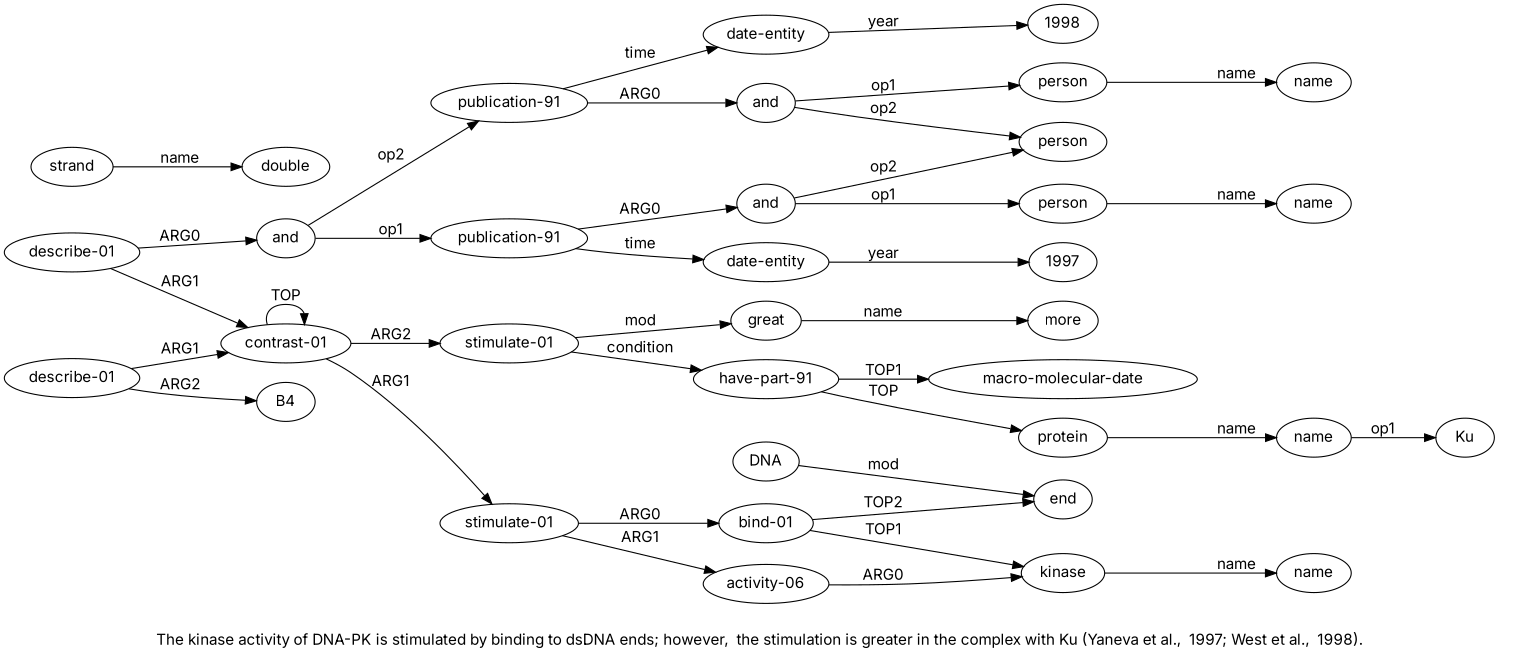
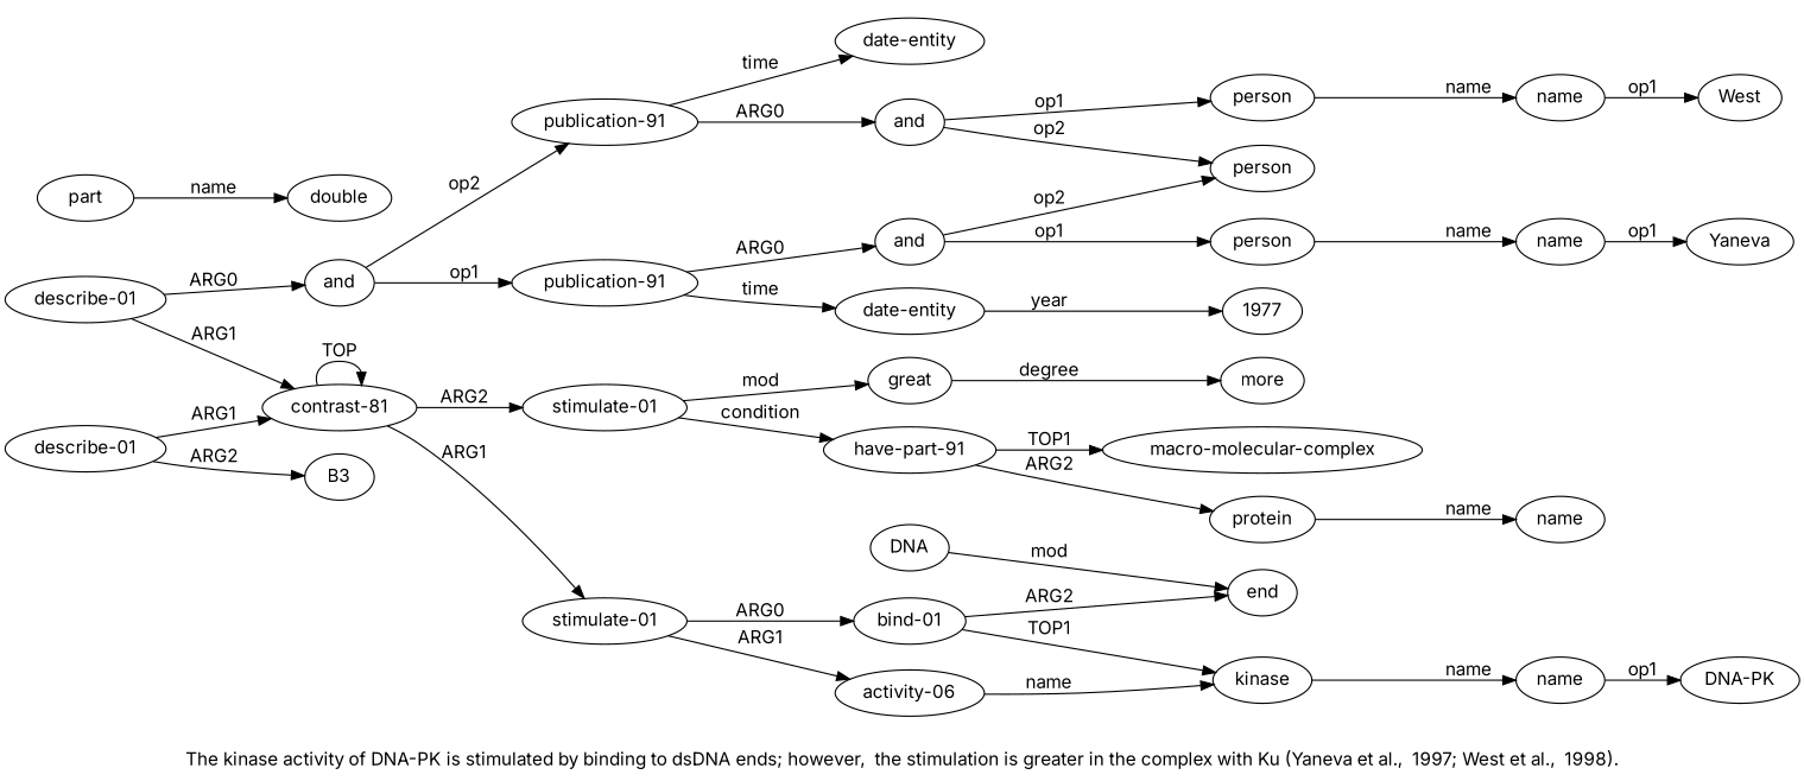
  digraph {
    fontname=Inter
    label="The kinase activity of DNA-PK is stimulated by binding to dsDNA ends; however,  the stimulation is greater in the complex with Ku (Yaneva et al.,  1997; West et al.,  1998)."
    rankdir=LR
    node [color=black fontname=Inter gold_ind=-1 gold_label=name test_ind=-1 test_label=name]
    edge [color=black fontname=Inter gold_label=op1 test_label=op1]
    n1 [gold_ind=20 gold_label=and label=and test_ind=20 test_label=and]
    n2 [gold_ind=21 gold_label=person label=person test_ind=21 test_label=person]
    n3 [gold_ind=23 gold_label=person label=person test_ind=23 test_label=person]
    n4 [gold_ind=22 label=name test_ind=22]
+   n5 [gold_label=Yaneva label=Yaneva test_label=Yaneva]
    n6 [gold_ind=25 gold_label="date-entity" label="date-entity" test_ind=25 test_label="date-entity"]
-   n7 [gold_label=1997 label=1997 test_label=1997]
+   n7 [gold_label=1997 label=1977 test_label=1997]
    n8 [gold_ind=26 gold_label="publication-91" label="publication-91" test_ind=26 test_label="publication-91"]
    n9 [gold_ind=27 gold_label=and label=and test_ind=27 test_label=and]
    n10 [gold_ind=30 gold_label="date-entity" label="date-entity" test_ind=30 test_label="date-entity"]
    n11 [gold_ind=28 gold_label=person label=person test_ind=28 test_label=person]
-   n12 [gold_label=1998 label=1998 test_label=1998]
    n13 [gold_ind=29 label=name test_ind=29]
+   n14 [gold_label=West label=West test_label=West]
    n15 [gold_ind=31 gold_label="describe-01" label="describe-01" test_ind=31 test_label="describe-01"]
-   n16 [gold_ind=32 gold_label=B4 label=B4 test_ind=32 test_label=B4]
-   n17 [gold_ind=0 gold_label="contrast-01" label="contrast-01" test_ind=0 test_label="contrast-01"]
+   n16 [gold_ind=32 gold_label=B4 label=B3 test_ind=32 test_label=B4]
+   n17 [gold_ind=0 gold_label="contrast-01" label="contrast-81" test_ind=0 test_label="contrast-01"]
    n18 [gold_ind=10 gold_label="stimulate-01" label="stimulate-01" test_ind=10 test_label="stimulate-01"]
    n19 [gold_ind=1 gold_label="stimulate-01" label="stimulate-01" test_ind=1 test_label="stimulate-01"]
    n20 [gold_ind=11 gold_label=great label=great test_ind=11 test_label=great]
    n21 [gold_ind=13 gold_label="have-part-91" label="have-part-91" test_ind=13 test_label="have-part-91"]
    n22 [gold_ind=2 gold_label="bind-01" label="bind-01" test_ind=2 test_label="bind-01"]
    n23 [gold_ind=7 gold_label="activity-06" label="activity-06" test_ind=7 test_label="activity-06"]
+   n24 [gold_label="DNA-PK" label="DNA-PK" test_label="DNA-PK"]
    n25 [gold_ind=15 gold_label=protein label=protein test_ind=15 test_label=protein]
    n26 [gold_ind=16 label=name test_ind=16]
-   n27 [gold_label=Ku label=Ku test_label=Ku]
-   n28 [gold_ind=14 gold_label="macro-molecular-complex" label="macro-molecular-date" test_ind=14 test_label="macro-molecular-complex"]
+   n28 [gold_ind=14 gold_label="macro-molecular-complex" label="macro-molecular-complex" test_ind=14 test_label="macro-molecular-complex"]
    n29 [gold_ind=8 gold_label=kinase label=kinase test_ind=8 test_label=kinase]
    n30 [gold_ind=9 label=name test_ind=9]
    n31 [gold_ind=17 gold_label="describe-01" label="describe-01" test_ind=17 test_label="describe-01"]
    n32 [gold_ind=18 gold_label=and label=and test_ind=18 test_label=and]
    n33 [gold_ind=19 gold_label="publication-91" label="publication-91" test_ind=19 test_label="publication-91"]
    n34 [gold_ind=12 gold_label=more label=more test_ind=12 test_label=more]
    n35 [gold_ind=3 gold_label=end label=end test_ind=3 test_label=end]
-   n36 [gold_ind=5 gold_label=strand label=strand test_ind=5 test_label=strand]
+   n36 [gold_ind=5 gold_label=strand label=part test_ind=5 test_label=strand]
    n37 [gold_ind=6 gold_label=double label=double test_ind=6 test_label=double]
    n38 [gold_ind=4 gold_label=DNA label=DNA test_ind=4 test_label=DNA]
    n1 -> n2 [label=op1]
    n1 -> n3 [gold_label=op2 label=op2 test_label=op2]
    n2 -> n4 [gold_label=name label=name test_label=name]
+   n4 -> n5 [label=op1]
    n6 -> n7 [gold_label=year label=year test_label=year]
    n8 -> n9 [gold_label=ARG0 label=ARG0 test_label=ARG0]
    n8 -> n10 [gold_label=time label=time test_label=time]
    n9 -> n3 [gold_label=op2 label=op2 test_label=op2]
    n9 -> n11 [label=op1]
-   n10 -> n12 [gold_label=year label=year test_label=year]
    n11 -> n13 [gold_label=name label=name test_label=name]
+   n13 -> n14 [label=op1]
    n15 -> n16 [gold_label=ARG2 label=ARG2 test_label=ARG2]
    n15 -> n17 [gold_label=ARG1 label=ARG1 test_label=ARG1]
    n17 -> n17 [gold_label=TOP label=TOP test_label=TOP]
    n17 -> n18 [gold_label=ARG2 label=ARG2 test_label=ARG2]
    n17 -> n19 [gold_label=ARG1 label=ARG1 test_label=ARG1]
    n18 -> n20 [gold_label=mod label=mod test_label=mod]
    n18 -> n21 [gold_label=condition label=condition test_label=condition]
    n19 -> n22 [gold_label=ARG0 label=ARG0 test_label=ARG0]
    n19 -> n23 [gold_label=ARG1 label=ARG1 test_label=ARG1]
-   n20 -> n34 [gold_label=degree label=name test_label=degree]
-   n21 -> n25 [gold_label=ARG2 label=TOP test_label=ARG2]
+   n20 -> n34 [gold_label=degree label=degree test_label=degree]
+   n21 -> n25 [gold_label=ARG2 label=ARG2 test_label=ARG2]
    n21 -> n28 [gold_label=ARG1 label=TOP1 test_label=ARG1]
    n22 -> n29 [gold_label=ARG1 label=TOP1 test_label=ARG1]
-   n22 -> n35 [gold_label=ARG2 label=TOP2 test_label=ARG2]
-   n23 -> n29 [gold_label=ARG0 label=ARG0 test_label=ARG0]
+   n22 -> n35 [gold_label=ARG2 label=ARG2 test_label=ARG2]
+   n23 -> n29 [gold_label=ARG0 label=name test_label=ARG0]
    n25 -> n26 [gold_label=name label=name test_label=name]
-   n26 -> n27 [label=op1]
    n29 -> n30 [gold_label=name label=name test_label=name]
+   n30 -> n24 [label=op1]
    n31 -> n17 [gold_label=ARG1 label=ARG1 test_label=ARG1]
    n31 -> n32 [gold_label=ARG0 label=ARG0 test_label=ARG0]
    n32 -> n8 [gold_label=op2 label=op2 test_label=op2]
    n32 -> n33 [label=op1]
    n33 -> n1 [gold_label=ARG0 label=ARG0 test_label=ARG0]
    n33 -> n6 [gold_label=time label=time test_label=time]
    n36 -> n37 [gold_label=mod label=name test_label=mod]
    n38 -> n35 [gold_label=part label=mod test_label=part]
  }
